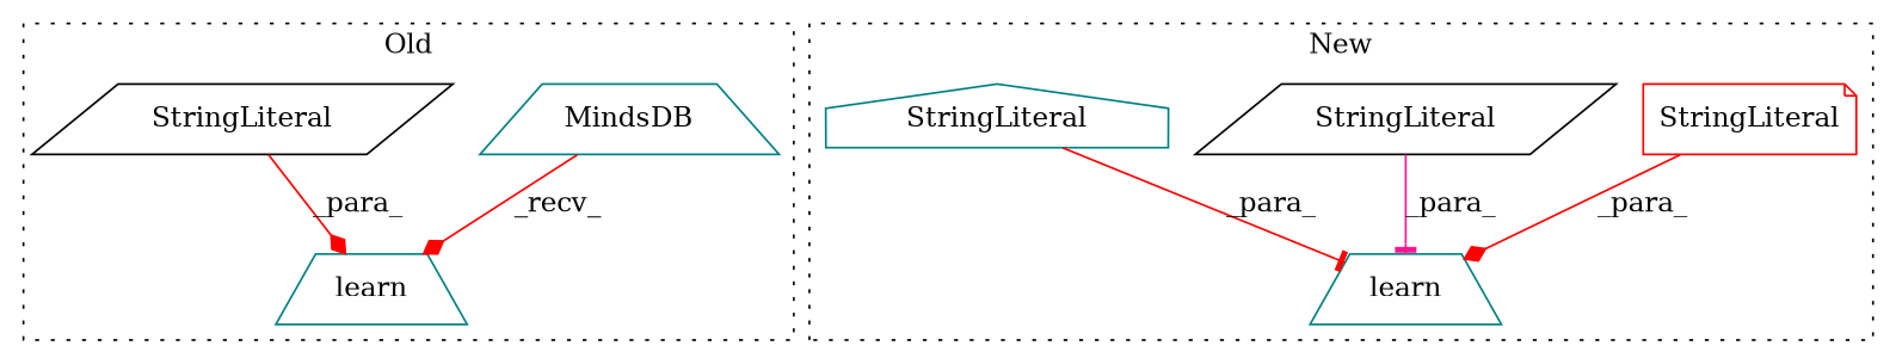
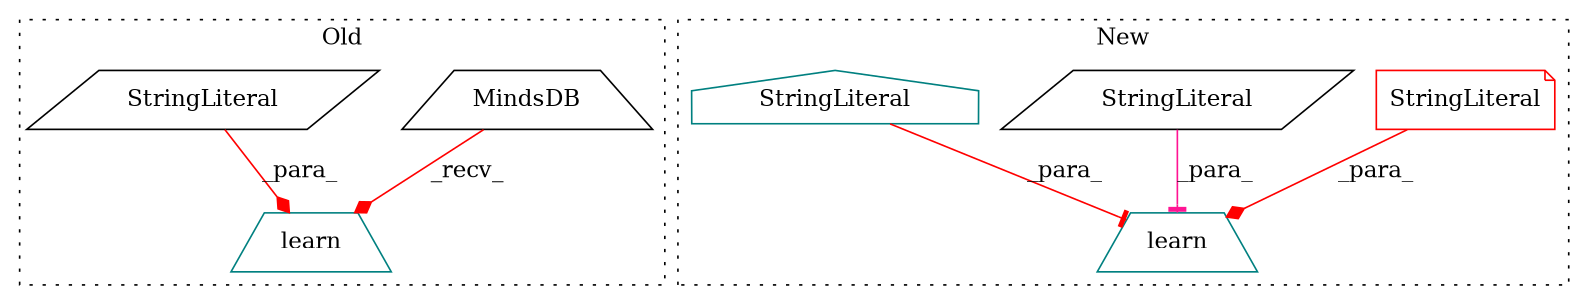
  digraph {
    node [a=45 l="6,1" shape=trapezium color=teal]
    edge [color=red arrowhead=diamond]
-   n1 [a=32 l="8,1" label=MindsDB s="177,190"]
+   n1 [a=32 l="8,1" label=MindsDB s="177,190" color=black]
    n2 [a=32 label=learn s="201,256"]
    n3 [l=12 label=StringLiteral s=244 shape=parallelogram color=black]
    n4 [a=32 label=learn s="84,128"]
    n5 [l=15 label=StringLiteral s=113 shape=note color=red]
    n6 [l=10 label=StringLiteral s=102 shape=parallelogram color=black]
    n7 [l=11 label=StringLiteral s=90 shape=house]
    subgraph cluster_1 {
      label=Old
      style=dotted
      n1
      n2
      n3
    }
    subgraph cluster_2 {
      label=New
      style=dotted
      n4
      n5
      n6
      n7
    }
    n1 -> n2 [label=_recv_]
    n3 -> n2 [label=_para_]
    n5 -> n4 [label=_para_]
    n6 -> n4 [label=_para_ color=deeppink arrowhead=tee]
    n7 -> n4 [label=_para_ arrowhead=tee]
  }
